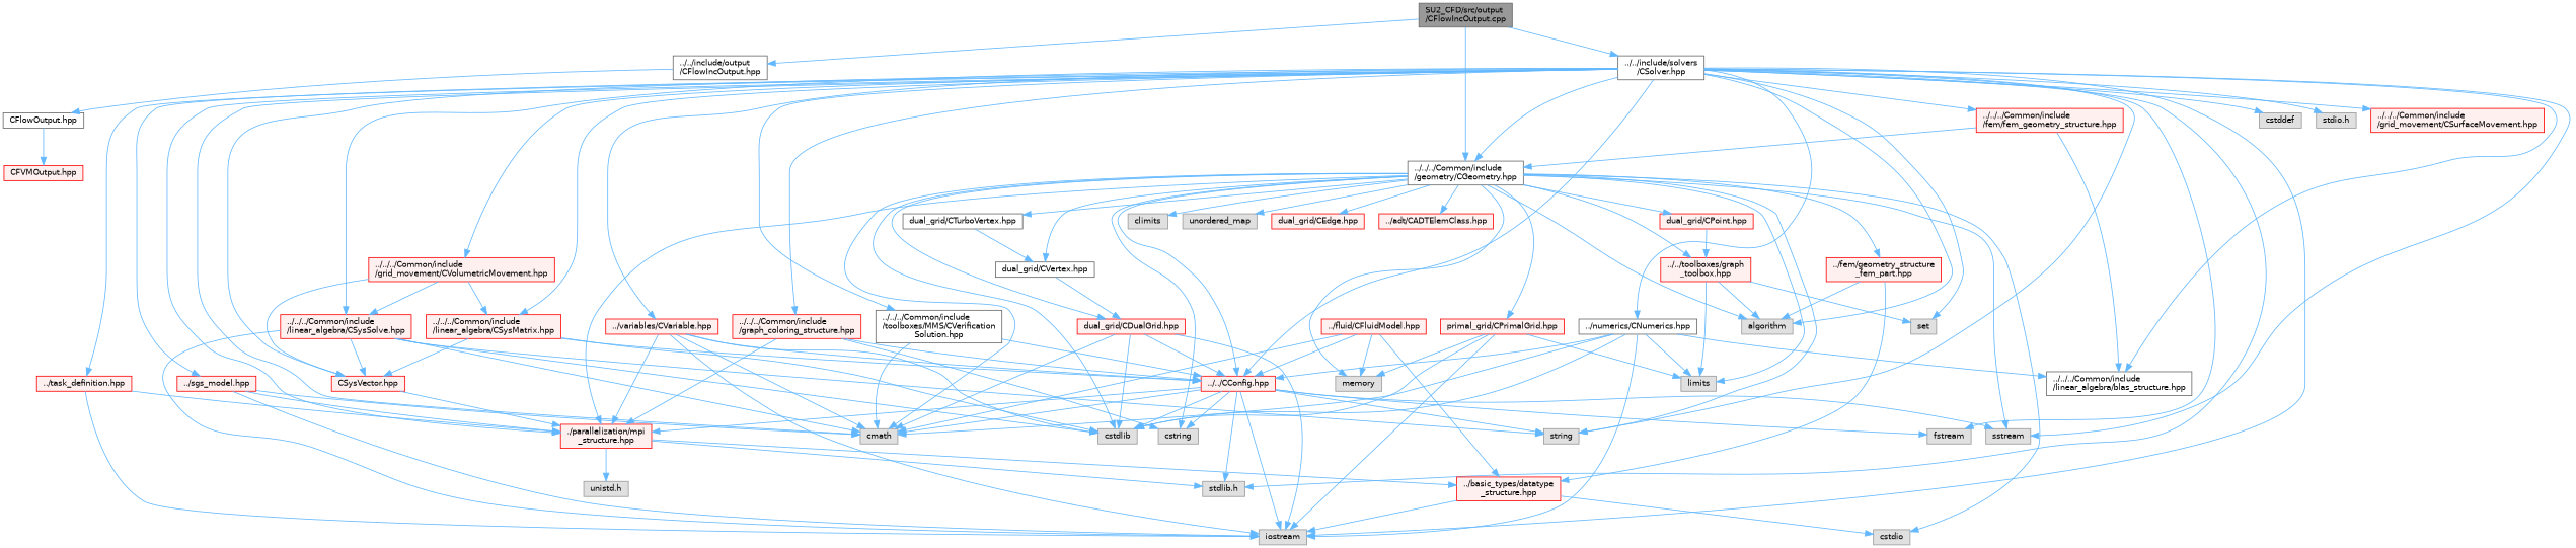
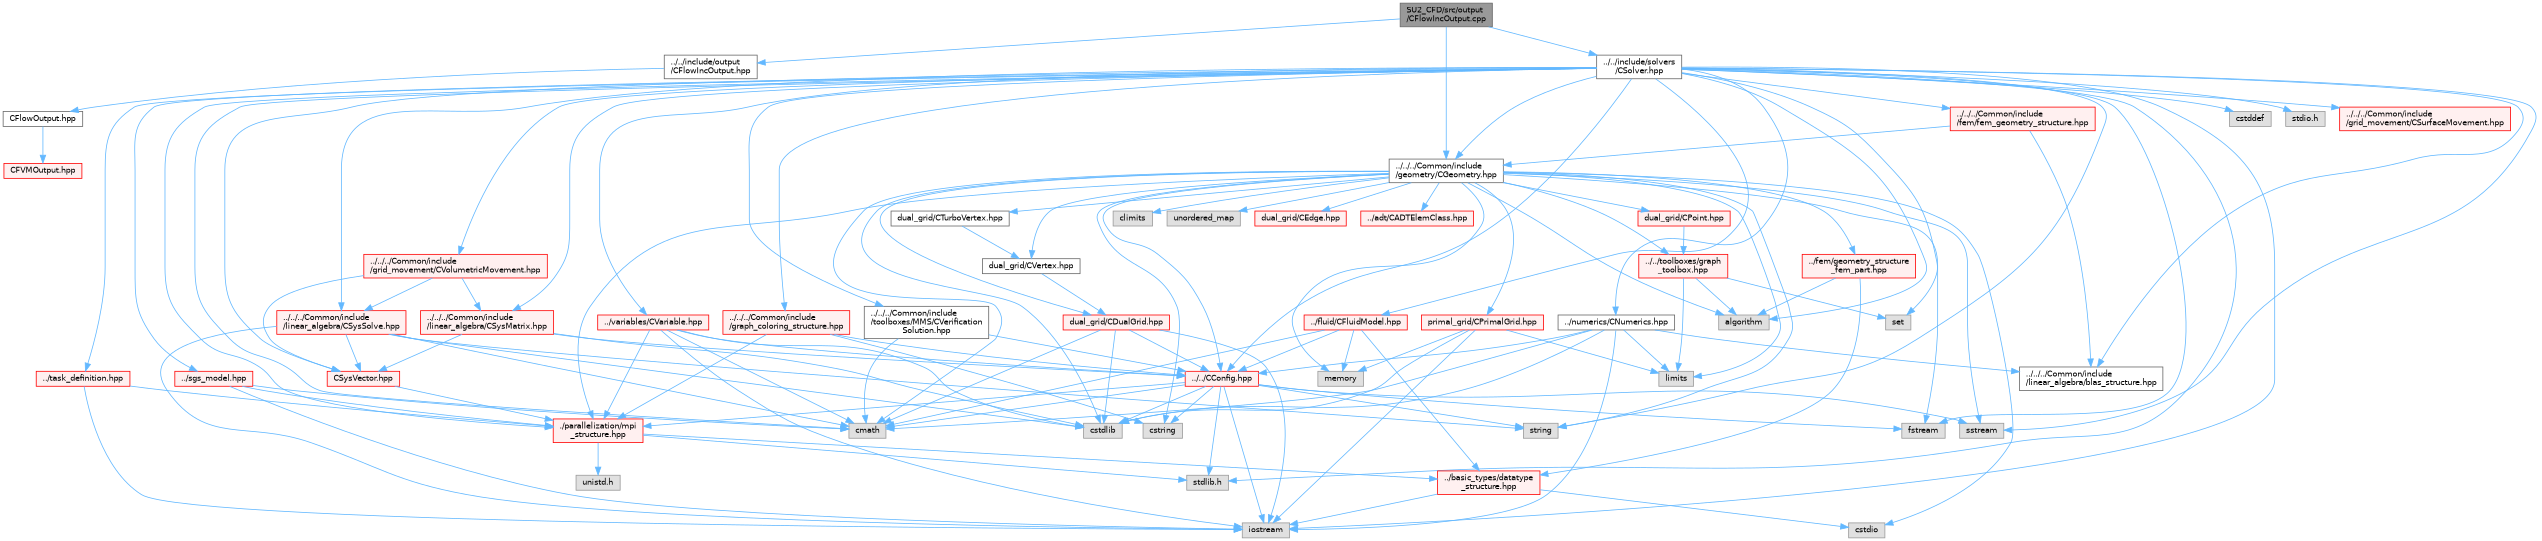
  digraph {
    node [color=red fillcolor="#FFF0F0" fontname=Helvetica fontsize=10 shape=box style=filled]
    edge [color=steelblue1 fontname=Helvetica fontsize=10 labelfontname=Helvetica labelfontsize=10 style=solid]
    n1 [color=gray40 fillcolor=grey60 fontcolor=black height=0.2 label="SU2_CFD/src/output\l/CFlowIncOutput.cpp" width=0.4]
    n2 [color=grey40 fillcolor=white height=0.2 label="../../include/output\l/CFlowIncOutput.hpp" width=0.4]
    n3 [color=grey40 fillcolor=white height=0.2 label="../../../Common/include\l/geometry/CGeometry.hpp" width=0.4]
    n4 [color=grey40 fillcolor=white height=0.2 label="../../include/solvers\l/CSolver.hpp" width=0.4]
    n5 [color=grey40 fillcolor=white height=0.2 label="CFlowOutput.hpp" width=0.4]
    n6 [height=0.2 label="./parallelization/mpi\l_structure.hpp" width=0.4]
    n7 [color=grey60 fillcolor="#E0E0E0" height=0.2 label=cmath width=0.4]
    n8 [color=grey60 fillcolor="#E0E0E0" height=0.2 label=cstdlib width=0.4]
    n9 [height=0.2 label="../../CConfig.hpp" width=0.4]
    n10 [color=grey60 fillcolor="#E0E0E0" height=0.2 label=cstdio width=0.4]
    n11 [color=grey60 fillcolor="#E0E0E0" height=0.2 label=fstream width=0.4]
    n12 [color=grey60 fillcolor="#E0E0E0" height=0.2 label=sstream width=0.4]
    n13 [color=grey60 fillcolor="#E0E0E0" height=0.2 label=string width=0.4]
    n14 [color=grey60 fillcolor="#E0E0E0" height=0.2 label=cstring width=0.4]
    n15 [color=grey60 fillcolor="#E0E0E0" height=0.2 label=limits width=0.4]
    n16 [color=grey60 fillcolor="#E0E0E0" height=0.2 label=algorithm width=0.4]
    n17 [color=grey60 fillcolor="#E0E0E0" height=0.2 label=climits width=0.4]
    n18 [color=grey60 fillcolor="#E0E0E0" height=0.2 label=memory width=0.4]
    n19 [color=grey60 fillcolor="#E0E0E0" height=0.2 label=unordered_map width=0.4]
    n20 [height=0.2 label="primal_grid/CPrimalGrid.hpp" width=0.4]
    n21 [height=0.2 label="dual_grid/CDualGrid.hpp" width=0.4]
    n22 [height=0.2 label="dual_grid/CPoint.hpp" width=0.4]
    n23 [height=0.2 label="../../toolboxes/graph\l_toolbox.hpp" width=0.4]
    n24 [height=0.2 label="dual_grid/CEdge.hpp" width=0.4]
    n25 [color=grey40 fillcolor=white height=0.2 label="dual_grid/CVertex.hpp" width=0.4]
    n26 [color=grey40 fillcolor=white height=0.2 label="dual_grid/CTurboVertex.hpp" width=0.4]
    n27 [height=0.2 label="../fem/geometry_structure\l_fem_part.hpp" width=0.4]
    n28 [height=0.2 label="../adt/CADTElemClass.hpp" width=0.4]
    n29 [height=0.2 label="../variables/CVariable.hpp" width=0.4]
    n30 [color=grey60 fillcolor="#E0E0E0" height=0.2 label=iostream width=0.4]
    n31 [color=grey60 fillcolor="#E0E0E0" height=0.2 label="stdlib.h" width=0.4]
    n32 [color=grey60 fillcolor="#E0E0E0" height=0.2 label=set width=0.4]
    n33 [color=grey60 fillcolor="#E0E0E0" height=0.2 label=cstddef width=0.4]
    n34 [color=grey60 fillcolor="#E0E0E0" height=0.2 label="stdio.h" width=0.4]
    n35 [height=0.2 label="../fluid/CFluidModel.hpp" width=0.4]
    n36 [height=0.2 label="../task_definition.hpp" width=0.4]
    n37 [color=grey40 fillcolor=white height=0.2 label="../numerics/CNumerics.hpp" width=0.4]
    n38 [color=grey40 fillcolor=white height=0.2 label="../../../Common/include\l/linear_algebra/blas_structure.hpp" width=0.4]
    n39 [height=0.2 label="../sgs_model.hpp" width=0.4]
    n40 [height=0.2 label="../../../Common/include\l/fem/fem_geometry_structure.hpp" width=0.4]
    n41 [height=0.2 label="../../../Common/include\l/linear_algebra/CSysMatrix.hpp" width=0.4]
    n42 [height=0.2 label="CSysVector.hpp" width=0.4]
    n43 [height=0.2 label="../../../Common/include\l/linear_algebra/CSysSolve.hpp" width=0.4]
    n44 [height=0.2 label="../../../Common/include\l/grid_movement/CSurfaceMovement.hpp" width=0.4]
    n45 [height=0.2 label="../../../Common/include\l/grid_movement/CVolumetricMovement.hpp" width=0.4]
    n46 [height=0.2 label="../../../Common/include\l/graph_coloring_structure.hpp" width=0.4]
    n47 [color=grey40 fillcolor=white height=0.2 label="../../../Common/include\l/toolboxes/MMS/CVerification\lSolution.hpp" width=0.4]
    n48 [height=0.2 label="CFVMOutput.hpp" width=0.4]
    n49 [height=0.2 label="../basic_types/datatype\l_structure.hpp" width=0.4]
    n50 [color=grey60 fillcolor="#E0E0E0" height=0.2 label="unistd.h" width=0.4]
    n1 -> n2
    n1 -> n3
    n1 -> n4
    n2 -> n5
    n3 -> n6
    n3 -> n7
    n3 -> n8
    n3 -> n9
    n3 -> n10
+   n3 -> n11
    n3 -> n12
    n3 -> n13
    n3 -> n14
    n3 -> n15
    n3 -> n16
    n3 -> n17
    n3 -> n18
    n3 -> n19
    n3 -> n20
    n3 -> n21
    n3 -> n22
    n3 -> n23
    n3 -> n24
    n3 -> n25
    n3 -> n26
    n3 -> n27
    n3 -> n28
    n4 -> n3
    n4 -> n6
    n4 -> n7
    n4 -> n9
    n4 -> n11
    n4 -> n12
    n4 -> n13
    n4 -> n16
    n4 -> n29
    n4 -> n30
    n4 -> n31
    n4 -> n32
    n4 -> n33
    n4 -> n34
+   n4 -> n35
    n4 -> n36
    n4 -> n37
    n4 -> n38
    n4 -> n39
    n4 -> n40
    n4 -> n41
    n4 -> n42
    n4 -> n43
    n4 -> n44
    n4 -> n45
    n4 -> n46
    n4 -> n47
    n5 -> n48
    n6 -> n31
    n6 -> n49
    n6 -> n50
    n9 -> n6
    n9 -> n7
    n9 -> n8
    n9 -> n11
    n9 -> n12
    n9 -> n13
    n9 -> n14
    n9 -> n30
    n9 -> n31
    n20 -> n8
    n20 -> n15
    n20 -> n18
    n20 -> n30
    n21 -> n7
    n21 -> n8
    n21 -> n9
    n21 -> n30
    n22 -> n23
    n23 -> n15
    n23 -> n16
    n23 -> n32
    n25 -> n21
    n26 -> n25
    n27 -> n16
    n27 -> n49
    n29 -> n6
    n29 -> n7
    n29 -> n8
    n29 -> n9
    n29 -> n30
    n35 -> n7
    n35 -> n9
    n35 -> n18
    n35 -> n49
    n36 -> n6
    n36 -> n30
    n37 -> n7
    n37 -> n8
    n37 -> n9
    n37 -> n15
    n37 -> n30
    n37 -> n38
    n39 -> n6
    n39 -> n7
    n39 -> n30
    n40 -> n3
    n40 -> n38
    n41 -> n8
    n41 -> n9
    n41 -> n42
    n42 -> n6
    n43 -> n7
    n43 -> n8
    n43 -> n13
    n43 -> n30
    n43 -> n42
    n45 -> n41
    n45 -> n42
    n45 -> n43
    n46 -> n6
    n46 -> n9
    n46 -> n14
    n47 -> n7
    n47 -> n9
    n49 -> n10
    n49 -> n30
  }
